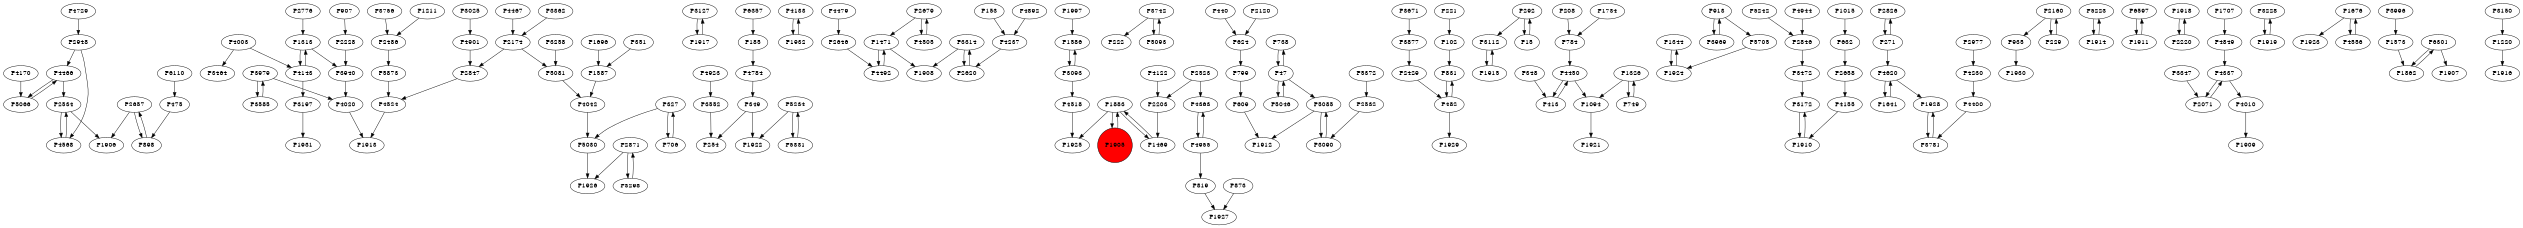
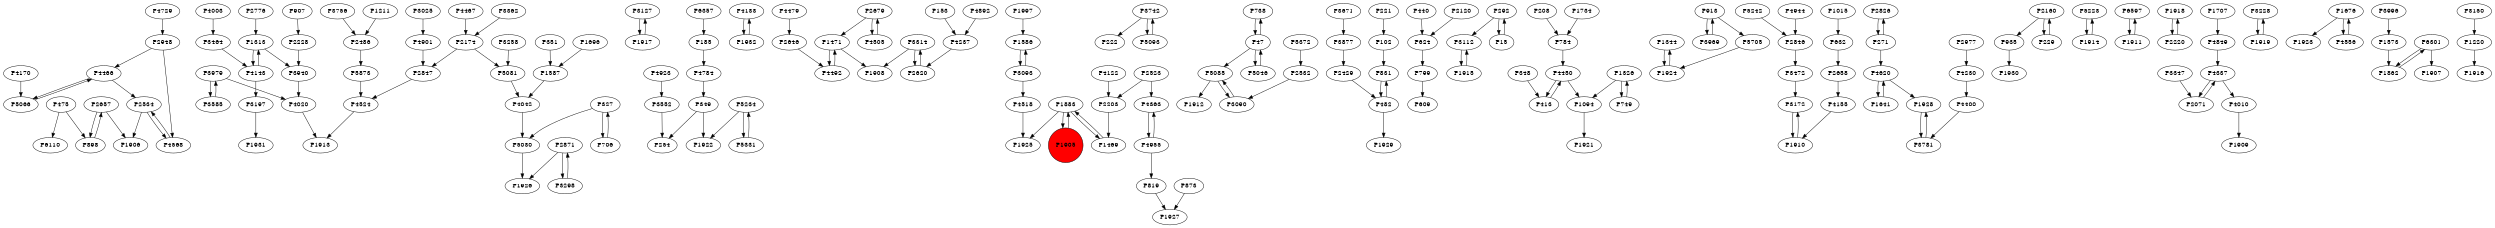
  digraph {
    P2948
    P4466
    P4568
    P5066
    P2534
    P1906
    P5873
    P4524
    P1913
    n10 [label=P3127]
    P1917
    P4784
    P349
    P254
    P1922
    P4133
    P1932
    P3314
    P1908
    P2620
    P1997
    P1586
    P3093
    P4518
    P3742
    P222
    P5093
    P1883
    P1469
    P1905 [fillcolor=red shape=circle style=filled]
    P1925
    P738
    P47
    P5085
    P5046
    P1912
    P3090
    P831
    P482
    P1929
    P609
    P3979
    P4020
    P3585
    P1313
    P3940
    P4143
    P3197
    P1931
    P1211
    P2486
    P221
    P102
    P292
    P3112
    P15
    P1915
    P2847
    P784
    P4450
    P413
    P1094
    P1921
    P1344
    P1924
    P153
    P4237
    P2871
    P1926
    P3298
    P5242
    P2846
    P3472
    P3172
    P4955
    P4363
    P819
    P1927
    P2826
    P271
    P4620
    P1641
    P1928
    P1471
    P4492
    P2429
    P935
    P1930
    P208
    P5223
    P1914
    P351
    P1587
    P4042
    P5030
    P907
    P2228
    P2679
    P4505
    P5705
    P6597
    P1911
    P185
    P1918
    P2220
    P2523
    P2203
    P348
    P3969
    P913
    P5234
    P5331
    P749
    P1326
    P2657
    P898
    P6357
    P4849
    P4337
    P2071
    P4010
    P1909
    P3464
    P4479
    P2646
    P3781
    P327
    P706
    P3756
    P3362
    P2174
    P5081
    P5372
    P2532
    P3228
    P1919
    P3258
    P4400
    P4122
    P1676
    P1923
    P4556
    P3552
    P1910
    P4901
    P1015
    P632
    P2658
    P4155
    P6110
    P475
    P873
    P2160
    P229
    P799
    P4923
    P1696
    P6301
    P1862
    P1907
    P4944
    P3150
    P1220
    P1916
    P1573
    P1734
    P4892
    P3671
    P3877
    P440
    P624
    P2776
    P4729
    P4230
    P2977
    P4003
    P2120
    P4467
    P3347
    P3996
    P3025
    P1707
    P4170
    P2948 -> P4466
    P2948 -> P4568
    P4466 -> P5066
    P4466 -> P2534
    P4568 -> P2534
    P5066 -> P4466
    P2534 -> P4568
    P2534 -> P1906
    P5873 -> P4524
    P4524 -> P1913
    n10 -> P1917
    P1917 -> n10
    P4784 -> P349
    P349 -> P254
    P349 -> P1922
    P4133 -> P1932
    P1932 -> P4133
    P3314 -> P1908
    P3314 -> P2620
    P2620 -> P3314
    P1997 -> P1586
    P1586 -> P3093
    P3093 -> P1586
    P3093 -> P4518
    P4518 -> P1925
    P3742 -> P222
    P3742 -> P5093
    P5093 -> P3742
    P1883 -> P1469
    P1883 -> P1905
    P1883 -> P1925
    P1469 -> P1883
    P1905 -> P1883
    P738 -> P47
    P47 -> P738
    P47 -> P5085
    P47 -> P5046
    P5085 -> P1912
    P5085 -> P3090
    P5046 -> P47
    P3090 -> P5085
    P831 -> P482
    P482 -> P831
    P482 -> P1929
-   P609 -> P1912
    P3979 -> P4020
    P3979 -> P3585
    P4020 -> P1913
    P3585 -> P3979
    P1313 -> P3940
    P1313 -> P4143
    P3940 -> P4020
    P4143 -> P1313
    P4143 -> P3197
    P3197 -> P1931
    P1211 -> P2486
    P2486 -> P5873
    P221 -> P102
    P102 -> P831
    P292 -> P3112
    P292 -> P15
    P3112 -> P1915
    P15 -> P292
    P1915 -> P3112
    P2847 -> P4524
    P784 -> P4450
    P4450 -> P413
    P4450 -> P1094
    P413 -> P4450
    P1094 -> P1921
    P1344 -> P1924
    P1924 -> P1344
    P153 -> P4237
    P4237 -> P2620
    P2871 -> P1926
    P2871 -> P3298
    P3298 -> P2871
    P5242 -> P2846
    P2846 -> P3472
    P3472 -> P3172
    P3172 -> P1910
    P4955 -> P4363
    P4955 -> P819
    P4363 -> P4955
    P819 -> P1927
    P2826 -> P271
    P271 -> P2826
    P271 -> P4620
    P4620 -> P1641
    P4620 -> P1928
    P1641 -> P4620
    P1928 -> P3781
    P1471 -> P1908
    P1471 -> P4492
    P4492 -> P1471
    P2429 -> P482
    P935 -> P1930
    P208 -> P784
    P5223 -> P1914
    P1914 -> P5223
    P351 -> P1587
    P1587 -> P4042
    P4042 -> P5030
    P5030 -> P1926
    P907 -> P2228
    P2228 -> P3940
    P2679 -> P1471
    P2679 -> P4505
    P4505 -> P2679
    P5705 -> P1924
    P6597 -> P1911
    P1911 -> P6597
    P185 -> P4784
    P1918 -> P2220
    P2220 -> P1918
    P2523 -> P4363
    P2523 -> P2203
    P2203 -> P1469
    P348 -> P413
    P3969 -> P913
    P913 -> P5705
    P913 -> P3969
    P5234 -> P1922
    P5234 -> P5331
    P5331 -> P5234
    P749 -> P1326
    P1326 -> P1094
    P1326 -> P749
    P2657 -> P1906
    P2657 -> P898
    P898 -> P2657
    P6357 -> P185
    P4849 -> P4337
    P4337 -> P2071
    P4337 -> P4010
    P2071 -> P4337
    P4010 -> P1909
-   P4003 -> P4143
+   P3464 -> P4143
    P4479 -> P2646
    P2646 -> P4492
    P3781 -> P1928
    P327 -> P5030
    P327 -> P706
    P706 -> P327
    P3756 -> P2486
    P3362 -> P2174
    P2174 -> P2847
    P2174 -> P5081
    P5081 -> P4042
    P5372 -> P2532
    P2532 -> P3090
    P3228 -> P1919
    P1919 -> P3228
    P3258 -> P5081
    P4400 -> P3781
    P4122 -> P2203
    P1676 -> P1923
    P1676 -> P4556
    P4556 -> P1676
    P3552 -> P254
    P1910 -> P3172
    P4901 -> P2847
    P1015 -> P632
    P632 -> P2658
    P2658 -> P4155
    P4155 -> P1910
-   P6110 -> P475
+   P475 -> P6110
    P475 -> P898
    P873 -> P1927
    P2160 -> P935
    P2160 -> P229
    P229 -> P2160
    P799 -> P609
    P4923 -> P3552
    P1696 -> P1587
    P6301 -> P1862
    P6301 -> P1907
    P1862 -> P6301
    P4944 -> P2846
    P3150 -> P1220
    P1220 -> P1916
    P1573 -> P1862
    P1734 -> P784
    P4892 -> P4237
    P3671 -> P3877
    P3877 -> P2429
    P440 -> P624
    P624 -> P799
    P2776 -> P1313
    P4729 -> P2948
    P4230 -> P4400
    P2977 -> P4230
    P4003 -> P3464
    P2120 -> P624
    P4467 -> P2174
    P3347 -> P2071
    P3996 -> P1573
    P3025 -> P4901
    P1707 -> P4849
    P4170 -> P5066
  }
